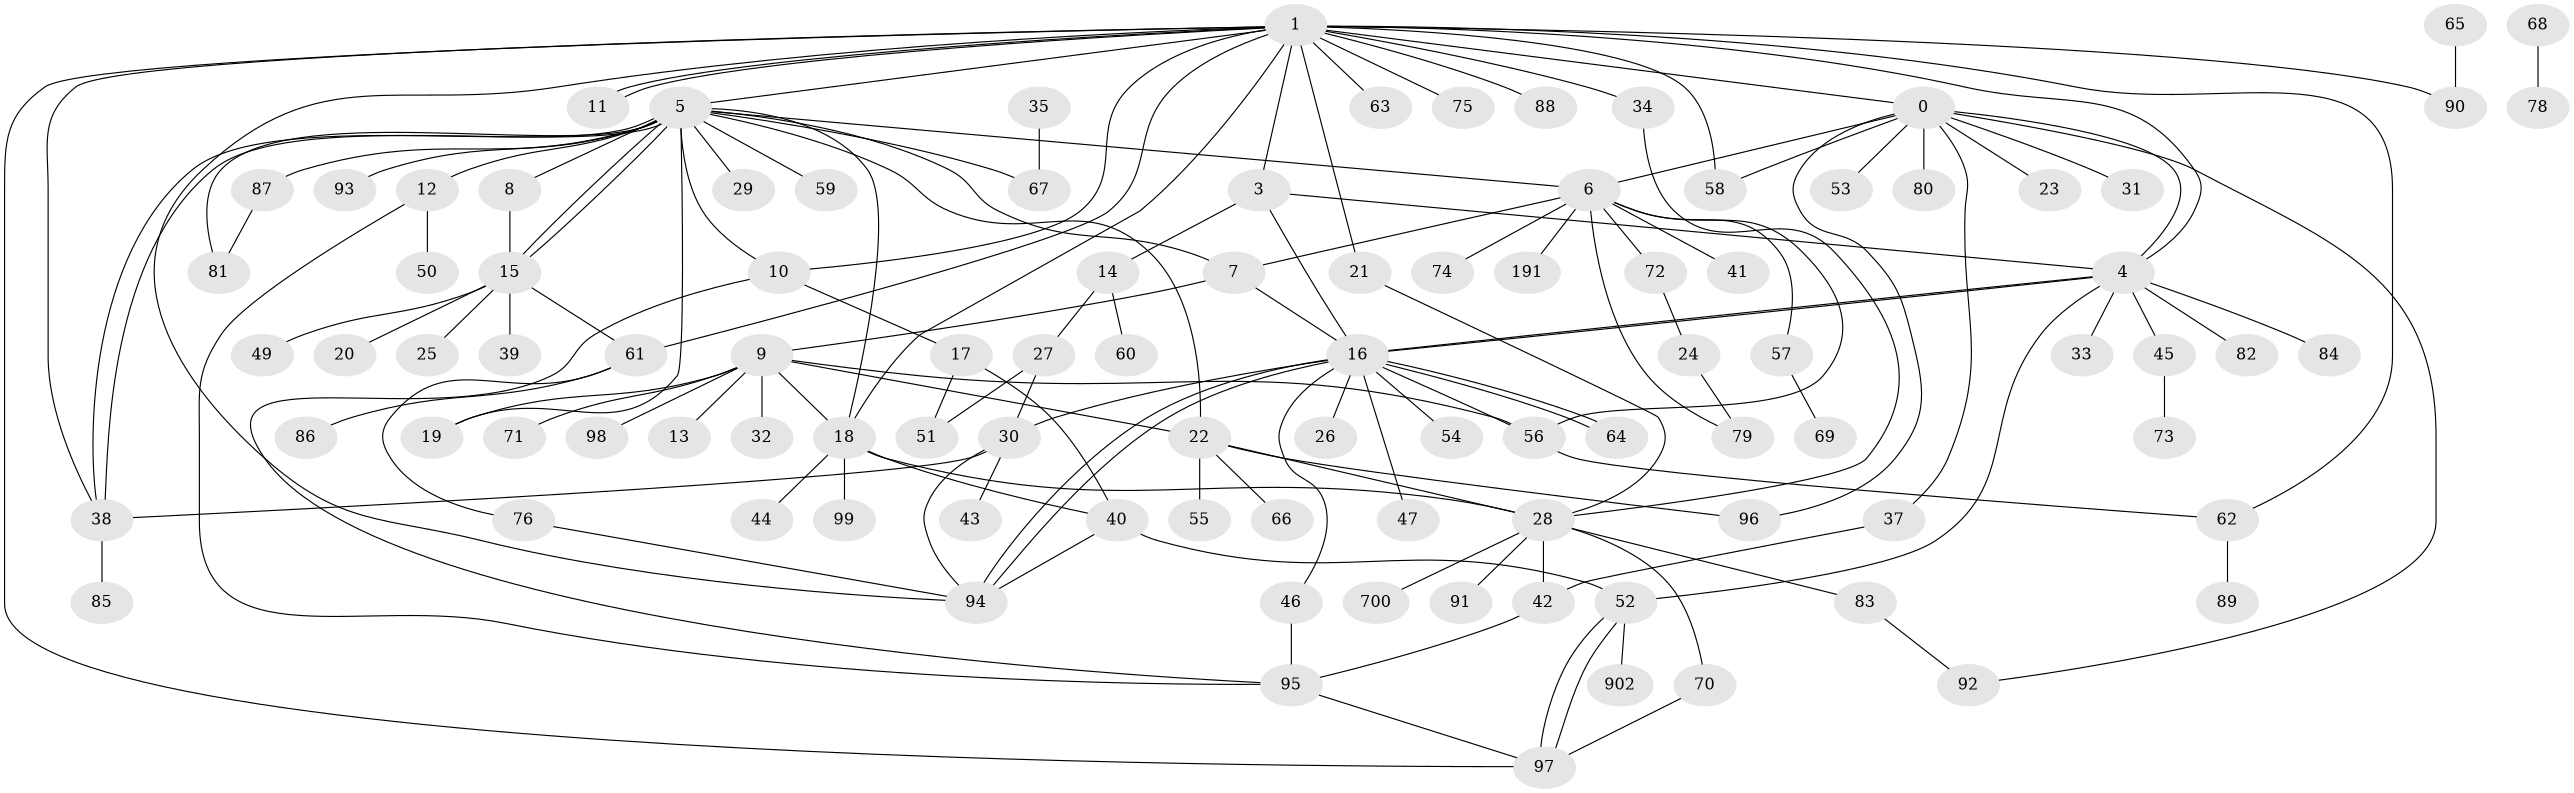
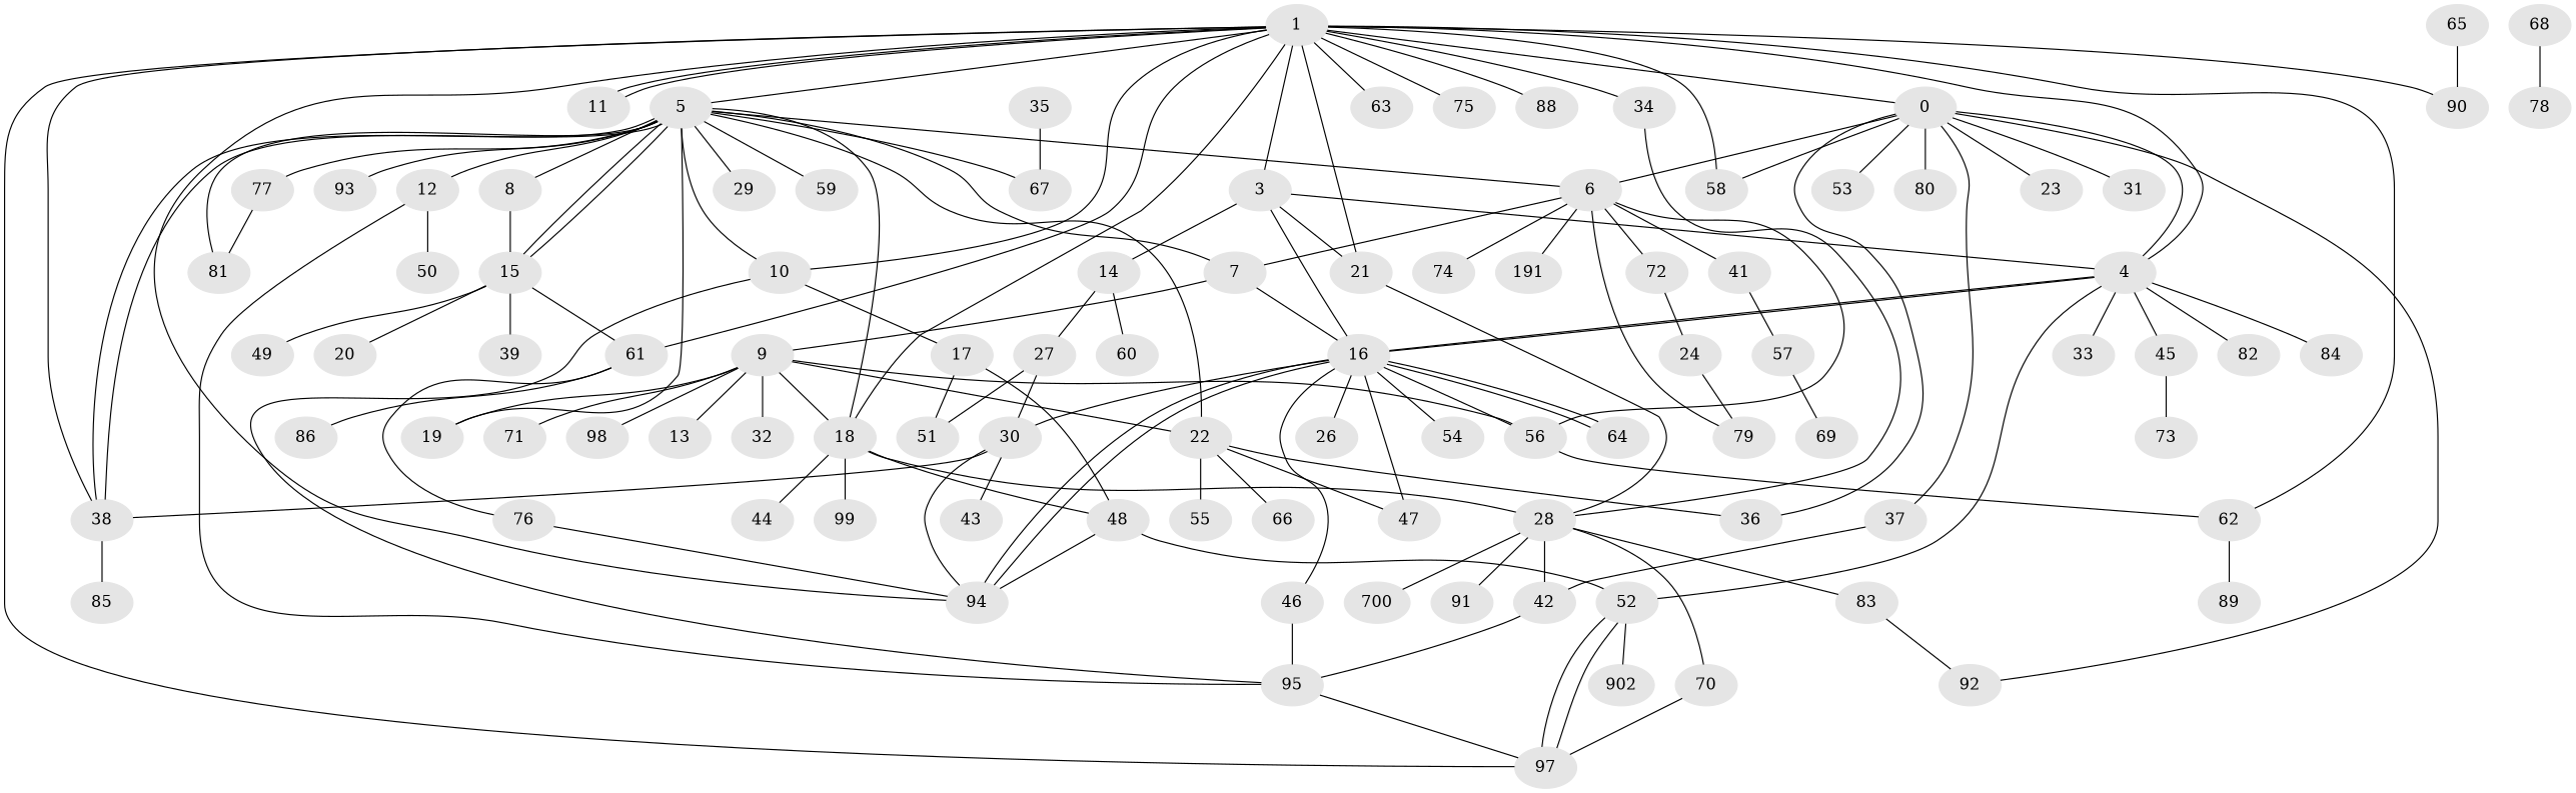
  graph {
    node [color=gray90 style=filled]
    n1 [label=0]
    1
    3
    4
    5
    10
    11
    18
    21
    34
    38
    58
    61
    62
    63
    75
    88
    90
    94
    97
    6
    23
    31
    37
    53
    80
    92
-   96
+   96 [label=36]
    14
    16
    33
    45
    52
    82
    84
    7
    8
    12
    15
    19
    22
    29
    59
    67
-   77 [label=87]
+   77
    93
    81
    17
    95
    28
-   40
+   40 [label=48]
    44
    99
    42
    70
    83
    91
    n58 [label=700]
    85
    76
    86
    89
    41
    56
    57
    72
    74
    79
    n69 [label=191]
    27
    60
    26
    30
    46
    47
    54
    64
    73
    n79 [label=902]
    9
    50
    20
-   25
    39
    49
    55
    66
    24
    69
    13
    32
    71
    98
    51
    43
    35
    68
    78
    65
    n1 -- 4
    n1 -- 58
    n1 -- 6
    n1 -- 23
    n1 -- 31
    n1 -- 37
    n1 -- 53
    n1 -- 80
    n1 -- 92
    n1 -- 96
    1 -- n1
    1 -- 3
    1 -- 4
    1 -- 5
    1 -- 10
    1 -- 11
    1 -- 11
    1 -- 18
    1 -- 21
    1 -- 34
    1 -- 38
    1 -- 58
    1 -- 61
    1 -- 62
    1 -- 63
    1 -- 75
    1 -- 88
    1 -- 90
    1 -- 94
    1 -- 97
    3 -- 4
+   3 -- 21
    3 -- 14
    3 -- 16
    4 -- 16
    4 -- 16
    4 -- 33
    4 -- 45
    4 -- 52
    4 -- 82
    4 -- 84
    5 -- 10
    5 -- 18
    5 -- 38
    5 -- 38
    5 -- 6
    5 -- 7
    5 -- 8
    5 -- 12
    5 -- 15
    5 -- 15
    5 -- 19
    5 -- 22
    5 -- 29
    5 -- 59
    5 -- 67
    5 -- 77
    5 -- 93
    5 -- 81
    10 -- 17
    10 -- 95
    18 -- 28
    18 -- 40
    18 -- 44
    18 -- 99
    21 -- 28
    34 -- 28
    38 -- 85
    61 -- 76
    61 -- 86
    62 -- 89
    6 -- 7
    6 -- 41
    6 -- 56
-   6 -- 57
+   41 -- 57
    6 -- 72
    6 -- 74
    6 -- 79
    6 -- n69
    37 -- 42
    14 -- 27
    14 -- 60
    16 -- 94
    16 -- 94
    16 -- 56
    16 -- 26
    16 -- 30
    16 -- 46
    16 -- 47
    16 -- 54
    16 -- 64
    16 -- 64
    45 -- 73
    52 -- 97
    52 -- 97
    52 -- n79
    7 -- 16
    7 -- 9
    8 -- 15
    12 -- 95
    12 -- 50
    15 -- 61
    15 -- 20
-   15 -- 25
    15 -- 39
    15 -- 49
    22 -- 96
-   22 -- 28
+   22 -- 47
    22 -- 55
    22 -- 66
    77 -- 81
    17 -- 40
    17 -- 51
    95 -- 97
    28 -- 42
    28 -- 70
    28 -- 83
    28 -- 91
    28 -- n58
    40 -- 94
    40 -- 52
    42 -- 95
    70 -- 97
    83 -- 92
    76 -- 94
    56 -- 62
    57 -- 69
    72 -- 24
    27 -- 30
    27 -- 51
    30 -- 38
    30 -- 94
    30 -- 43
    46 -- 95
    9 -- 18
    9 -- 19
    9 -- 22
    9 -- 56
    9 -- 13
    9 -- 32
    9 -- 71
    9 -- 98
    24 -- 79
    35 -- 67
    68 -- 78
    65 -- 90
  }
